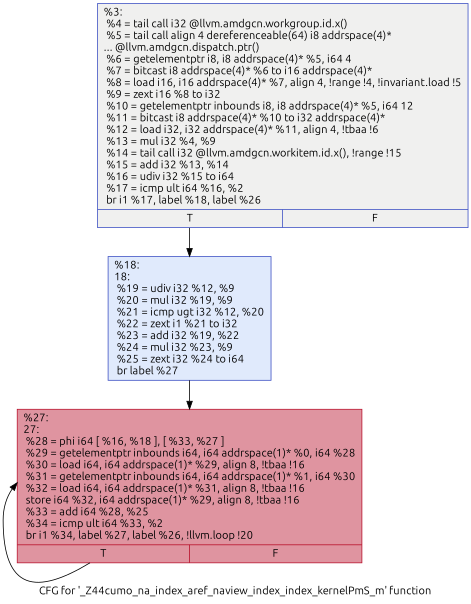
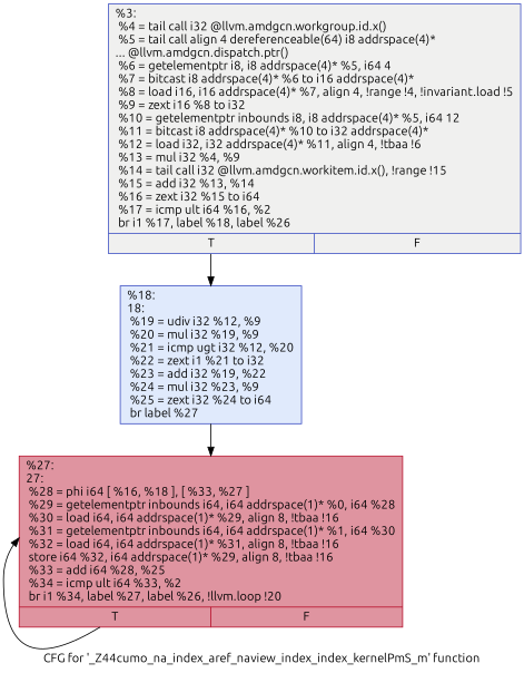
  digraph {
    fontname=Ubuntu
    label="CFG for '_Z44cumo_na_index_aref_naview_index_index_kernelPmS_m' function"
    node [color="#3d50c3ff" fontname=Ubuntu shape=record style=filled]
    edge [fontname=Ubuntu tailport=s0]
-   n1 [fillcolor="#dedcdb70" label="{%3:\l  %4 = tail call i32 @llvm.amdgcn.workgroup.id.x()\l  %5 = tail call align 4 dereferenceable(64) i8 addrspace(4)*\l... @llvm.amdgcn.dispatch.ptr()\l  %6 = getelementptr i8, i8 addrspace(4)* %5, i64 4\l  %7 = bitcast i8 addrspace(4)* %6 to i16 addrspace(4)*\l  %8 = load i16, i16 addrspace(4)* %7, align 4, !range !4, !invariant.load !5\l  %9 = zext i16 %8 to i32\l  %10 = getelementptr inbounds i8, i8 addrspace(4)* %5, i64 12\l  %11 = bitcast i8 addrspace(4)* %10 to i32 addrspace(4)*\l  %12 = load i32, i32 addrspace(4)* %11, align 4, !tbaa !6\l  %13 = mul i32 %4, %9\l  %14 = tail call i32 @llvm.amdgcn.workitem.id.x(), !range !15\l  %15 = add i32 %13, %14\l  %16 = udiv i32 %15 to i64\l  %17 = icmp ult i64 %16, %2\l  br i1 %17, label %18, label %26\l|{<s0>T|<s1>F}}"]
+   n1 [fillcolor="#dedcdb70" label="{%3:\l  %4 = tail call i32 @llvm.amdgcn.workgroup.id.x()\l  %5 = tail call align 4 dereferenceable(64) i8 addrspace(4)*\l... @llvm.amdgcn.dispatch.ptr()\l  %6 = getelementptr i8, i8 addrspace(4)* %5, i64 4\l  %7 = bitcast i8 addrspace(4)* %6 to i16 addrspace(4)*\l  %8 = load i16, i16 addrspace(4)* %7, align 4, !range !4, !invariant.load !5\l  %9 = zext i16 %8 to i32\l  %10 = getelementptr inbounds i8, i8 addrspace(4)* %5, i64 12\l  %11 = bitcast i8 addrspace(4)* %10 to i32 addrspace(4)*\l  %12 = load i32, i32 addrspace(4)* %11, align 4, !tbaa !6\l  %13 = mul i32 %4, %9\l  %14 = tail call i32 @llvm.amdgcn.workitem.id.x(), !range !15\l  %15 = add i32 %13, %14\l  %16 = zext i32 %15 to i64\l  %17 = icmp ult i64 %16, %2\l  br i1 %17, label %18, label %26\l|{<s0>T|<s1>F}}"]
    n2 [fillcolor="#b9d0f970" label="{%18:\l18:                                               \l  %19 = udiv i32 %12, %9\l  %20 = mul i32 %19, %9\l  %21 = icmp ugt i32 %12, %20\l  %22 = zext i1 %21 to i32\l  %23 = add i32 %19, %22\l  %24 = mul i32 %23, %9\l  %25 = zext i32 %24 to i64\l  br label %27\l}"]
    n3 [color="#b70d28ff" fillcolor="#b70d2870" label="{%27:\l27:                                               \l  %28 = phi i64 [ %16, %18 ], [ %33, %27 ]\l  %29 = getelementptr inbounds i64, i64 addrspace(1)* %0, i64 %28\l  %30 = load i64, i64 addrspace(1)* %29, align 8, !tbaa !16\l  %31 = getelementptr inbounds i64, i64 addrspace(1)* %1, i64 %30\l  %32 = load i64, i64 addrspace(1)* %31, align 8, !tbaa !16\l  store i64 %32, i64 addrspace(1)* %29, align 8, !tbaa !16\l  %33 = add i64 %28, %25\l  %34 = icmp ult i64 %33, %2\l  br i1 %34, label %27, label %26, !llvm.loop !20\l|{<s0>T|<s1>F}}"]
    n1 -> n2
    n2 -> n3
    n3 -> n3
  }
